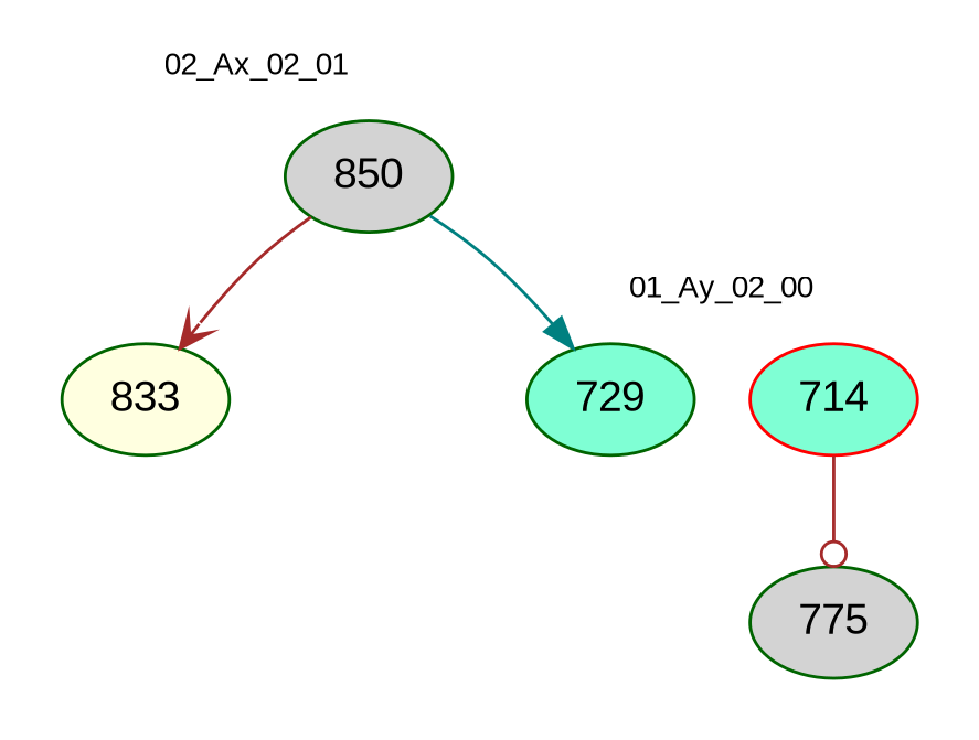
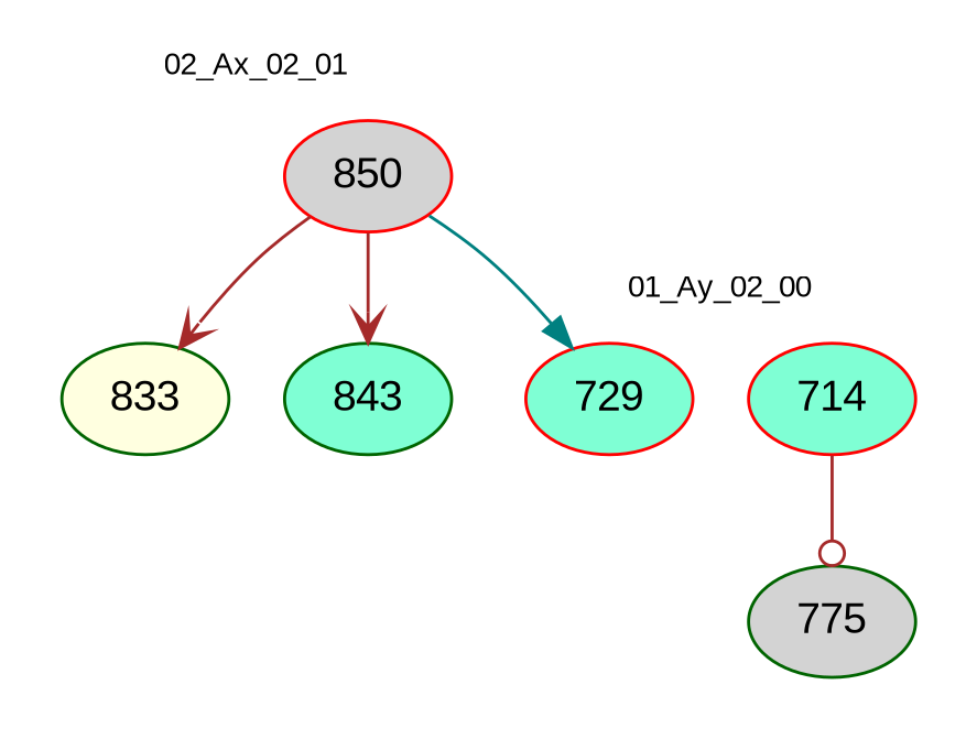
  digraph {
    fontname="Liberation Sans"
    node [color=darkgreen fillcolor=aquamarine fontname="Liberation Sans" style=filled]
    edge [arrowhead=vee color=brown fontname="Liberation Sans"]
    n1 [color=red label=714]
    n2 [fillcolor=lightgrey label=775]
-   n3 [label=729]
-   n4 [fillcolor=lightgrey label=850]
+   n3 [color=red label=729]
+   n4 [color=red fillcolor=lightgrey label=850]
    n5 [fillcolor=lightyellow label=833]
+   n6 [label=843]
    subgraph cluster_1 {
      color=white
      fontsize=10
      label="01_Ay_02_00"
      n1
      n2
      n3
    }
    subgraph cluster_2 {
      color=white
      fontsize=10
      label="02_Ax_02_01"
      n4
      n5
+     n6
    }
    n1 -> n2 [arrowhead=odot]
    n4 -> n3 [arrowhead=normal color=teal]
    n4 -> n5
+   n4 -> n6
  }
